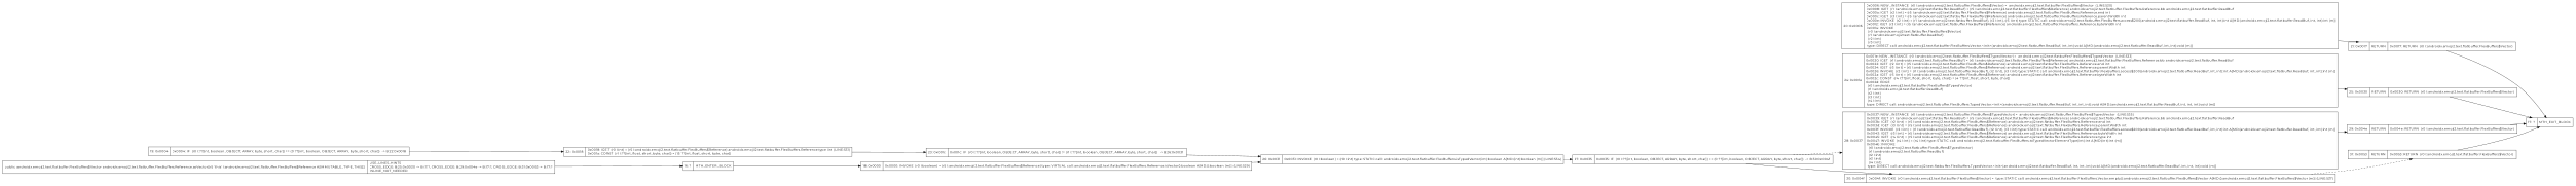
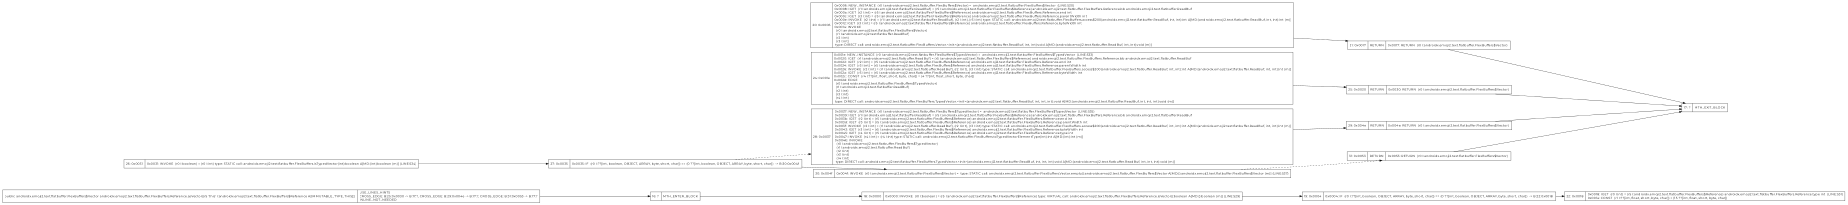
  digraph {
    fontname=Montserrat
    rankdir=LR
    node [fontname=Montserrat shape=record]
    edge [fontname=Montserrat]
    n1 [label="{16\:\ ?|MTH_ENTER_BLOCK\l}"]
    n2 [label="{18\:\ 0x0000|0x0000: INVOKE  (r0 I:boolean) = (r5 I:androidx.emoji2.text.flatbuffer.FlexBuffers$Reference) type: VIRTUAL call: androidx.emoji2.text.flatbuffer.FlexBuffers.Reference.isVector():boolean A[MD:():boolean (m)] (LINE:529)\l}"]
    n3 [label="{19\:\ 0x0004|0x0004: IF  (r0 I:??[int, boolean, OBJECT, ARRAY, byte, short, char]) == (0 ??[int, boolean, OBJECT, ARRAY, byte, short, char])  \-\> B:22:0x0018 \l}"]
    n4 [label="{22\:\ 0x0018|0x0018: IGET  (r0 I:int) = (r5 I:androidx.emoji2.text.flatbuffer.FlexBuffers$Reference) androidx.emoji2.text.flatbuffer.FlexBuffers.Reference.type int  (LINE:531)\l0x001a: CONST  (r1 I:??[int, float, short, byte, char]) = (15 ??[int, float, short, byte, char]) \l}"]
    n5 [label="{20\:\ 0x0006|0x0006: NEW_INSTANCE  (r0 I:androidx.emoji2.text.flatbuffer.FlexBuffers$Vector) =  androidx.emoji2.text.flatbuffer.FlexBuffers$Vector  (LINE:530)\l0x0008: IGET  (r1 I:androidx.emoji2.text.flatbuffer.ReadBuf) = (r5 I:androidx.emoji2.text.flatbuffer.FlexBuffers$Reference) androidx.emoji2.text.flatbuffer.FlexBuffers.Reference.bb androidx.emoji2.text.flatbuffer.ReadBuf \l0x000a: IGET  (r2 I:int) = (r5 I:androidx.emoji2.text.flatbuffer.FlexBuffers$Reference) androidx.emoji2.text.flatbuffer.FlexBuffers.Reference.end int \l0x000c: IGET  (r3 I:int) = (r5 I:androidx.emoji2.text.flatbuffer.FlexBuffers$Reference) androidx.emoji2.text.flatbuffer.FlexBuffers.Reference.parentWidth int \l0x000e: INVOKE  (r2 I:int) = (r1 I:androidx.emoji2.text.flatbuffer.ReadBuf), (r2 I:int), (r3 I:int) type: STATIC call: androidx.emoji2.text.flatbuffer.FlexBuffers.access$200(androidx.emoji2.text.flatbuffer.ReadBuf, int, int):int A[MD:(androidx.emoji2.text.flatbuffer.ReadBuf, int, int):int (m)]\l0x0012: IGET  (r3 I:int) = (r5 I:androidx.emoji2.text.flatbuffer.FlexBuffers$Reference) androidx.emoji2.text.flatbuffer.FlexBuffers.Reference.byteWidth int \l0x0014: INVOKE  \l  (r0 I:androidx.emoji2.text.flatbuffer.FlexBuffers$Vector)\l  (r1 I:androidx.emoji2.text.flatbuffer.ReadBuf)\l  (r2 I:int)\l  (r3 I:int)\l type: DIRECT call: androidx.emoji2.text.flatbuffer.FlexBuffers.Vector.\<init\>(androidx.emoji2.text.flatbuffer.ReadBuf, int, int):void A[MD:(androidx.emoji2.text.flatbuffer.ReadBuf, int, int):void (m)]\l}"]
    n6 [label="{21\:\ 0x0017|RETURN\l|0x0017: RETURN  (r0 I:androidx.emoji2.text.flatbuffer.FlexBuffers$Vector) \l}"]
-   n7 [label="{23\:\ 0x001c|0x001c: IF  (r0 I:??[int, boolean, OBJECT, ARRAY, byte, short, char]) != (r1 I:??[int, boolean, OBJECT, ARRAY, byte, short, char])  \-\> B:26:0x0031 \l}"]
    n8 [label="{17\:\ ?|MTH_EXIT_BLOCK\l}"]
    n9 [label="{26\:\ 0x0031|0x0031: INVOKE  (r0 I:boolean) = (r0 I:int) type: STATIC call: androidx.emoji2.text.flatbuffer.FlexBuffers.isTypedVector(int):boolean A[MD:(int):boolean (m)] (LINE:534)\l}"]
    n10 [label="{24\:\ 0x001e|0x001e: NEW_INSTANCE  (r0 I:androidx.emoji2.text.flatbuffer.FlexBuffers$TypedVector) =  androidx.emoji2.text.flatbuffer.FlexBuffers$TypedVector  (LINE:533)\l0x0020: IGET  (r1 I:androidx.emoji2.text.flatbuffer.ReadBuf) = (r5 I:androidx.emoji2.text.flatbuffer.FlexBuffers$Reference) androidx.emoji2.text.flatbuffer.FlexBuffers.Reference.bb androidx.emoji2.text.flatbuffer.ReadBuf \l0x0022: IGET  (r2 I:int) = (r5 I:androidx.emoji2.text.flatbuffer.FlexBuffers$Reference) androidx.emoji2.text.flatbuffer.FlexBuffers.Reference.end int \l0x0024: IGET  (r3 I:int) = (r5 I:androidx.emoji2.text.flatbuffer.FlexBuffers$Reference) androidx.emoji2.text.flatbuffer.FlexBuffers.Reference.parentWidth int \l0x0026: INVOKE  (r2 I:int) = (r1 I:androidx.emoji2.text.flatbuffer.ReadBuf), (r2 I:int), (r3 I:int) type: STATIC call: androidx.emoji2.text.flatbuffer.FlexBuffers.access$200(androidx.emoji2.text.flatbuffer.ReadBuf, int, int):int A[MD:(androidx.emoji2.text.flatbuffer.ReadBuf, int, int):int (m)]\l0x002a: IGET  (r3 I:int) = (r5 I:androidx.emoji2.text.flatbuffer.FlexBuffers$Reference) androidx.emoji2.text.flatbuffer.FlexBuffers.Reference.byteWidth int \l0x002c: CONST  (r4 I:??[int, float, short, byte, char]) = (4 ??[int, float, short, byte, char]) \l0x002d: EDGE  \l  (r0 I:androidx.emoji2.text.flatbuffer.FlexBuffers$TypedVector)\l  (r1 I:androidx.emoji2.text.flatbuffer.ReadBuf)\l  (r2 I:int)\l  (r3 I:int)\l  (r4 I:int)\l type: DIRECT call: androidx.emoji2.text.flatbuffer.FlexBuffers.TypedVector.\<init\>(androidx.emoji2.text.flatbuffer.ReadBuf, int, int, int):void A[MD:(androidx.emoji2.text.flatbuffer.ReadBuf, int, int, int):void (m)]\l}"]
    n11 [label="{25\:\ 0x0030|RETURN\l|0x0030: RETURN  (r0 I:androidx.emoji2.text.flatbuffer.FlexBuffers$Vector) \l}"]
    n12 [label="{27\:\ 0x0035|0x0035: IF  (r0 I:??[int, boolean, OBJECT, ARRAY, byte, short, char]) == (0 ??[int, boolean, OBJECT, ARRAY, byte, short, char])  \-\> B:30:0x004f \l}"]
    n13 [label="{28\:\ 0x0037|0x0037: NEW_INSTANCE  (r0 I:androidx.emoji2.text.flatbuffer.FlexBuffers$TypedVector) =  androidx.emoji2.text.flatbuffer.FlexBuffers$TypedVector  (LINE:535)\l0x0039: IGET  (r1 I:androidx.emoji2.text.flatbuffer.ReadBuf) = (r5 I:androidx.emoji2.text.flatbuffer.FlexBuffers$Reference) androidx.emoji2.text.flatbuffer.FlexBuffers.Reference.bb androidx.emoji2.text.flatbuffer.ReadBuf \l0x003b: IGET  (r2 I:int) = (r5 I:androidx.emoji2.text.flatbuffer.FlexBuffers$Reference) androidx.emoji2.text.flatbuffer.FlexBuffers.Reference.end int \l0x003d: IGET  (r3 I:int) = (r5 I:androidx.emoji2.text.flatbuffer.FlexBuffers$Reference) androidx.emoji2.text.flatbuffer.FlexBuffers.Reference.parentWidth int \l0x003f: INVOKE  (r2 I:int) = (r1 I:androidx.emoji2.text.flatbuffer.ReadBuf), (r2 I:int), (r3 I:int) type: STATIC call: androidx.emoji2.text.flatbuffer.FlexBuffers.access$200(androidx.emoji2.text.flatbuffer.ReadBuf, int, int):int A[MD:(androidx.emoji2.text.flatbuffer.ReadBuf, int, int):int (m)]\l0x0043: IGET  (r3 I:int) = (r5 I:androidx.emoji2.text.flatbuffer.FlexBuffers$Reference) androidx.emoji2.text.flatbuffer.FlexBuffers.Reference.byteWidth int \l0x0045: IGET  (r4 I:int) = (r5 I:androidx.emoji2.text.flatbuffer.FlexBuffers$Reference) androidx.emoji2.text.flatbuffer.FlexBuffers.Reference.type int \l0x0047: INVOKE  (r4 I:int) = (r4 I:int) type: STATIC call: androidx.emoji2.text.flatbuffer.FlexBuffers.toTypedVectorElementType(int):int A[MD:(int):int (m)]\l0x004b: INVOKE  \l  (r0 I:androidx.emoji2.text.flatbuffer.FlexBuffers$TypedVector)\l  (r1 I:androidx.emoji2.text.flatbuffer.ReadBuf)\l  (r2 I:int)\l  (r3 I:int)\l  (r4 I:int)\l type: DIRECT call: androidx.emoji2.text.flatbuffer.FlexBuffers.TypedVector.\<init\>(androidx.emoji2.text.flatbuffer.ReadBuf, int, int, int):void A[MD:(androidx.emoji2.text.flatbuffer.ReadBuf, int, int, int):void (m)]\l}"]
    n14 [label="{30\:\ 0x004f|0x004f: INVOKE  (r0 I:androidx.emoji2.text.flatbuffer.FlexBuffers$Vector) =  type: STATIC call: androidx.emoji2.text.flatbuffer.FlexBuffers.Vector.empty():androidx.emoji2.text.flatbuffer.FlexBuffers$Vector A[MD:():androidx.emoji2.text.flatbuffer.FlexBuffers$Vector (m)] (LINE:537)\l}"]
    n15 [label="{29\:\ 0x004e|RETURN\l|0x004e: RETURN  (r0 I:androidx.emoji2.text.flatbuffer.FlexBuffers$Vector) \l}"]
    n16 [label="{31\:\ 0x0053|RETURN\l|0x0053: RETURN  (r0 I:androidx.emoji2.text.flatbuffer.FlexBuffers$Vector) \l}"]
    n17 [label="{public androidx.emoji2.text.flatbuffer.FlexBuffers$Vector androidx.emoji2.text.flatbuffer.FlexBuffers.Reference.asVector((r5 'this' I:androidx.emoji2.text.flatbuffer.FlexBuffers$Reference A[IMMUTABLE_TYPE, THIS]))  | USE_LINES_HINTS\lCROSS_EDGE: B:25:0x0030 \-\> B:17:?, CROSS_EDGE: B:29:0x004e \-\> B:17:?, CROSS_EDGE: B:31:0x0053 \-\> B:17:?\lINLINE_NOT_NEEDED\l}"]
    n1 -> n2
-   n2 -> n9
+   n2 -> n3
    n3 -> n4
-   n4 -> n7
    n5 -> n6
    n6 -> n8
-   n7 -> n9
    n9 -> n12
    n10 -> n11
    n11 -> n8
    n12 -> n13 [style=dashed]
    n12 -> n14
    n13 -> n15
    n14 -> n16 [style=dashed]
    n15 -> n8
    n16 -> n8
    n17 -> n1
  }
